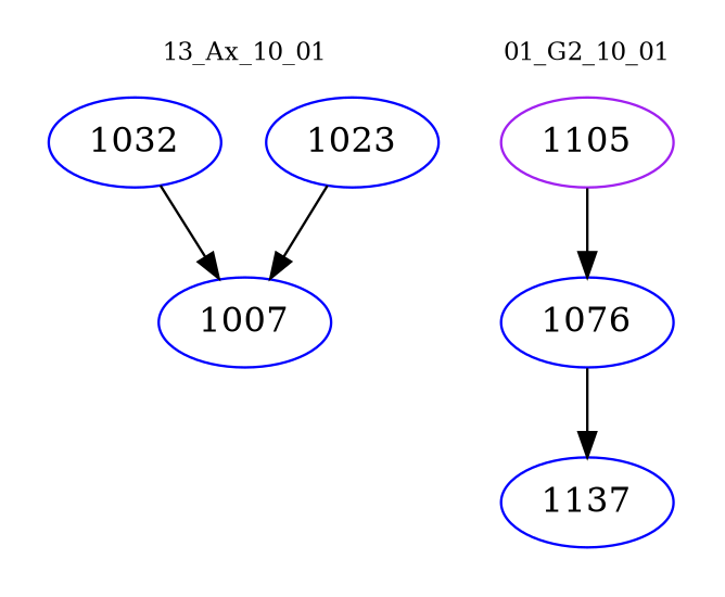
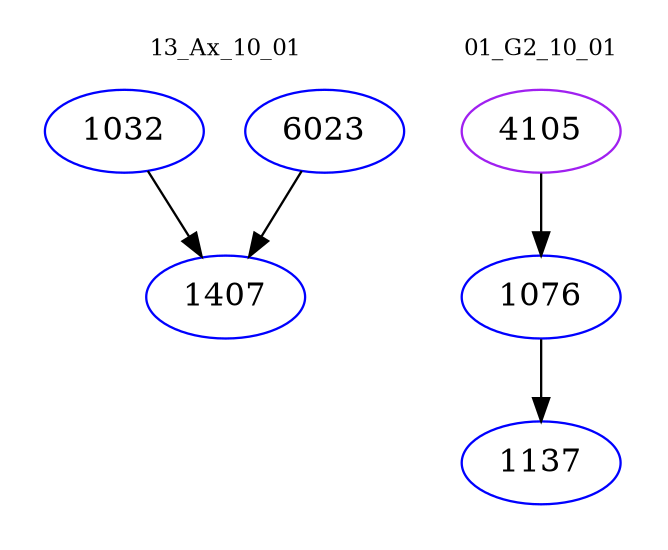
  digraph {
    node [color=blue]
    edge [color=black]
-   n1 [label=1023]
-   n2 [label=1007]
+   n1 [label=6023]
+   n2 [label=1407]
    n3 [label=1032]
-   n4 [color=purple label=1105]
+   n4 [color=purple label=4105]
    n5 [label=1076]
    n6 [label=1137]
    subgraph cluster_1 {
      color=white
      fontsize=10
      label="13_Ax_10_01"
      n1
      n2
      n3
    }
    subgraph cluster_2 {
      color=white
      fontsize=10
      label="01_G2_10_01"
      n4
      n5
      n6
    }
    n1 -> n2
    n3 -> n2
    n4 -> n5
    n5 -> n6
  }
